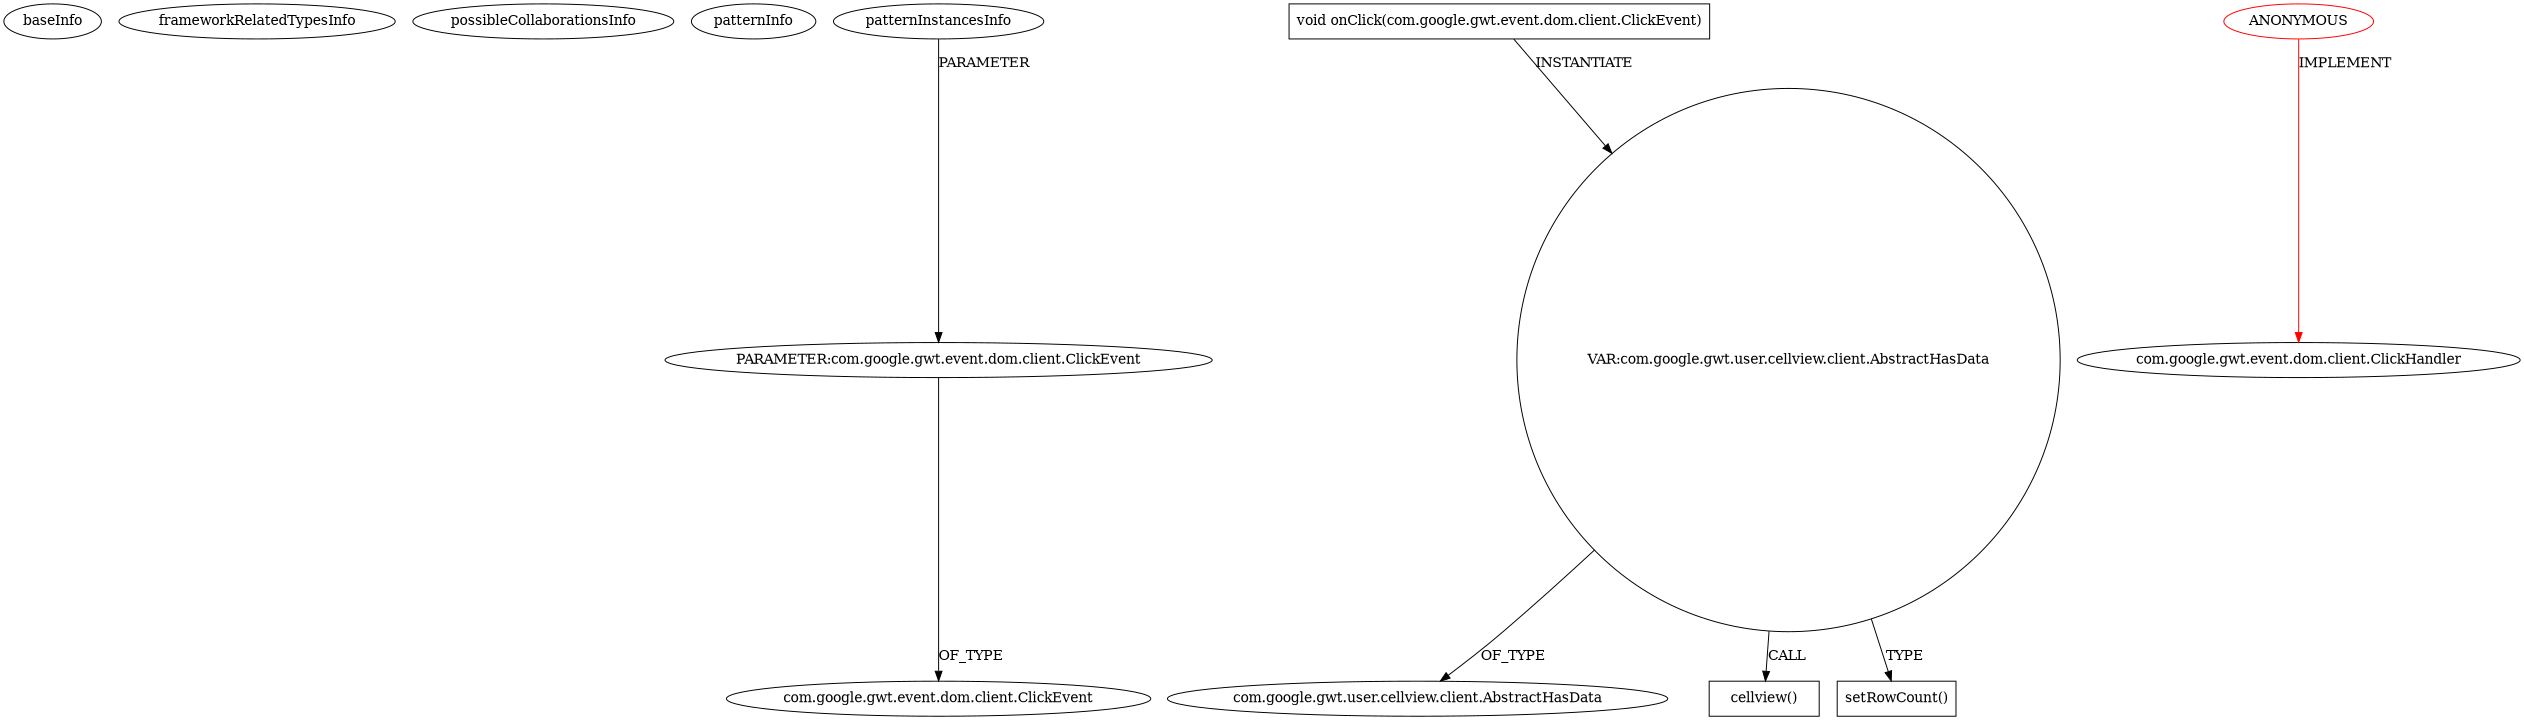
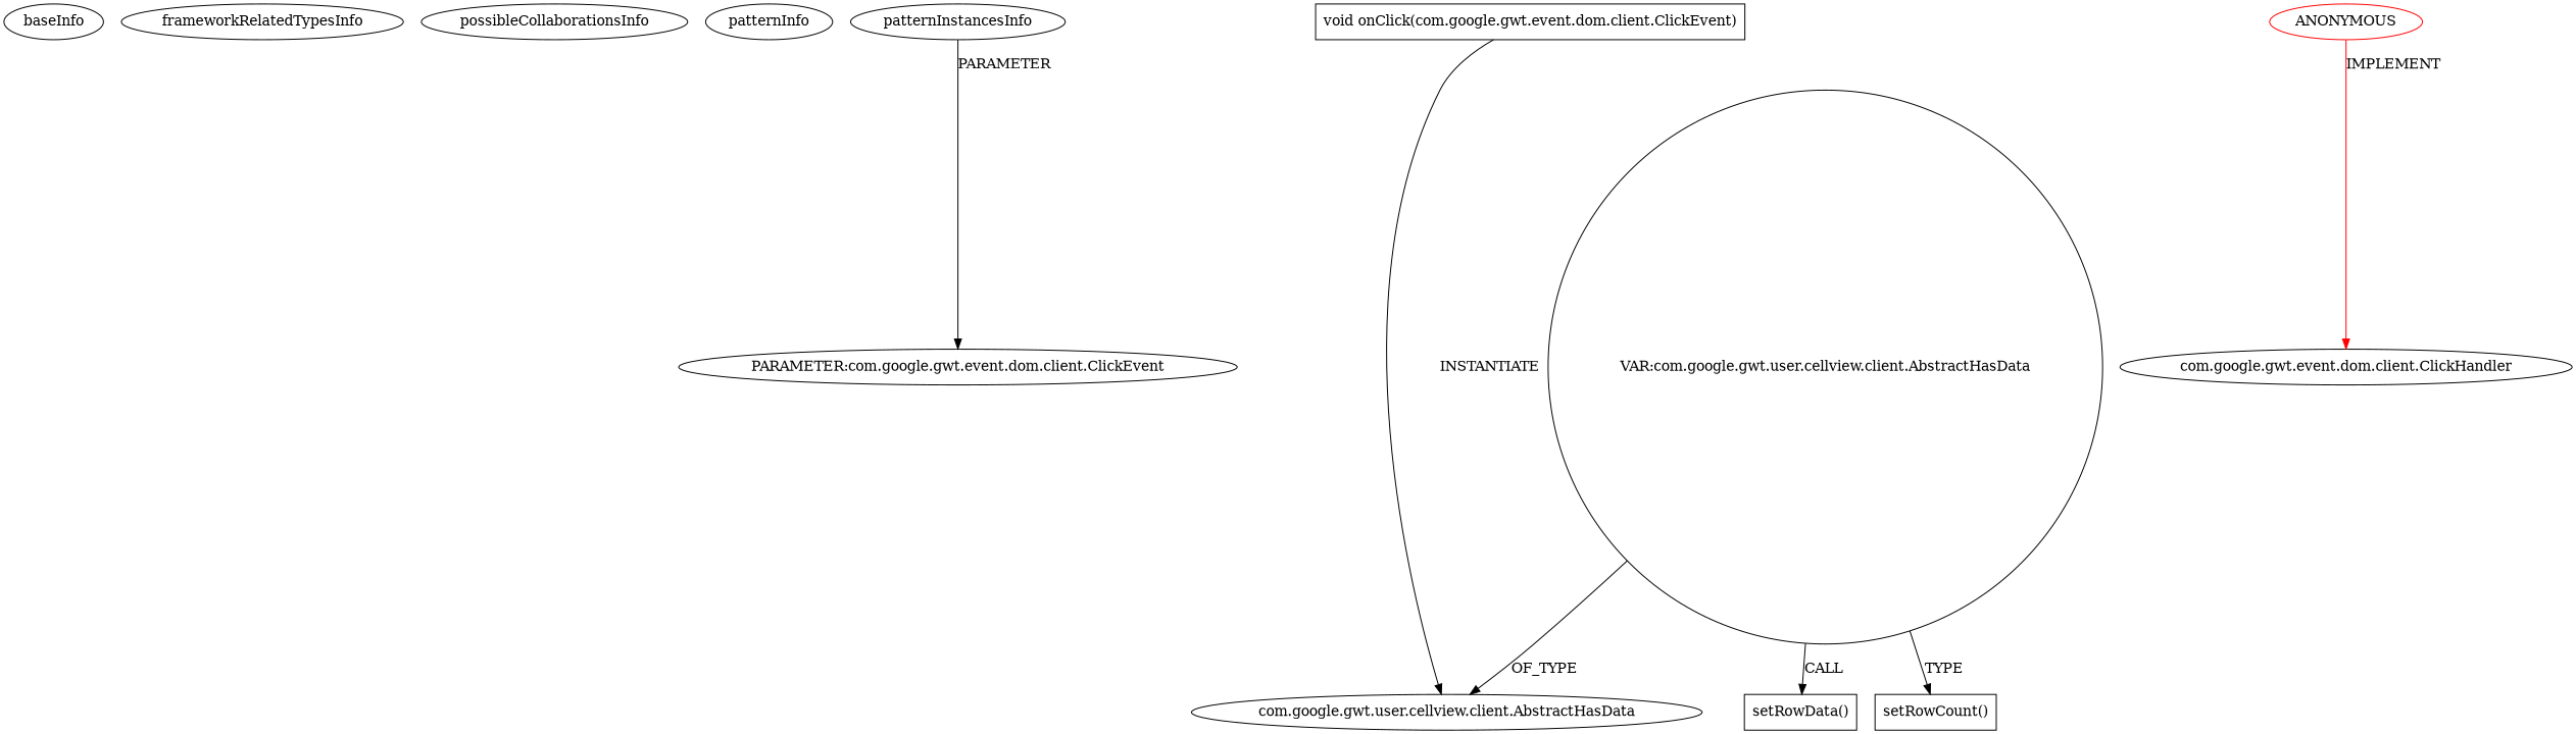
  digraph {
    node [isFrameworkType=false]
    baseInfo [category=pattern graphId=1893 isAnonymous=true possibleRelation=false isFrameworkType=""]
    frameworkRelatedTypesInfo [0="com.google.gwt.event.dom.client.ClickHandler" isFrameworkType=""]
    possibleCollaborationsInfo [isFrameworkType=""]
    patternInfo [frequency=2.0 patternRootClient=0 isFrameworkType=""]
    patternInstancesInfo [0="mcasperson-Automation-Portal-UI~/mcasperson-Automation-Portal-UI/Automation-Portal-UI-master/src/com/redhat/automationportalui/client/pav/SVNStatsView.java~void display()~3733" isFrameworkType=""]
    n6 [label="PARAMETER:com.google.gwt.event.dom.client.ClickEvent" vertexType=PARAMETER_DECLARATION]
    n7 [label="com.google.gwt.user.cellview.client.AbstractHasData" vertexType=FRAMEWORK_CLASS_TYPE]
    n8 [label="VAR:com.google.gwt.user.cellview.client.AbstractHasData" shape=circle vertexType=VARIABLE_EXPRESION]
-   n9 [label="cellview()" shape=box vertexType=INSIDE_CALL]
+   n9 [label="setRowData()" shape=box vertexType=INSIDE_CALL]
    n10 [label="setRowCount()" shape=box vertexType=INSIDE_CALL]
    n11 [label="void onClick(com.google.gwt.event.dom.client.ClickEvent)" shape=box vertexType=OVERRIDING_METHOD_DECLARATION]
-   n12 [label="com.google.gwt.event.dom.client.ClickEvent" vertexType=FRAMEWORK_CLASS_TYPE]
    n13 [color=red label=ANONYMOUS vertexType=ROOT_ANONYMOUS_DECLARATION]
    n14 [label="com.google.gwt.event.dom.client.ClickHandler" vertexType=FRAMEWORK_INTERFACE_TYPE]
    patternInstancesInfo -> n6 [label=PARAMETER]
-   n6 -> n12 [label=OF_TYPE]
    n8 -> n7 [label=OF_TYPE]
    n8 -> n9 [label=CALL]
    n8 -> n10 [label=TYPE]
-   n11 -> n8 [label=INSTANTIATE]
+   n11 -> n7 [label=INSTANTIATE]
    n13 -> n14 [color=red label=IMPLEMENT]
  }
